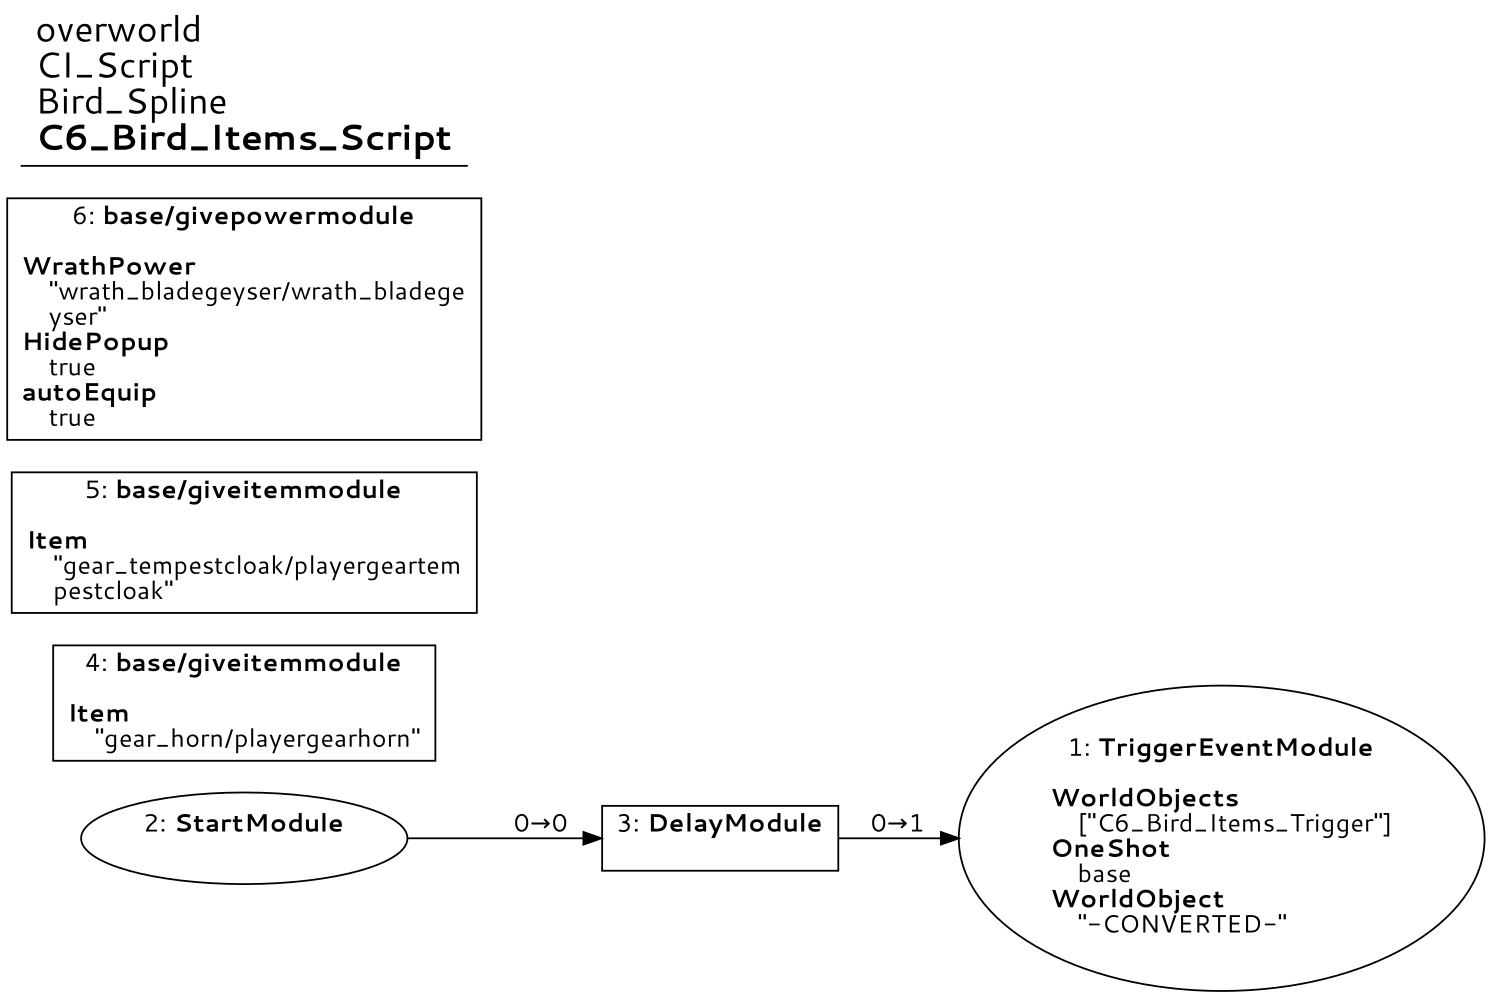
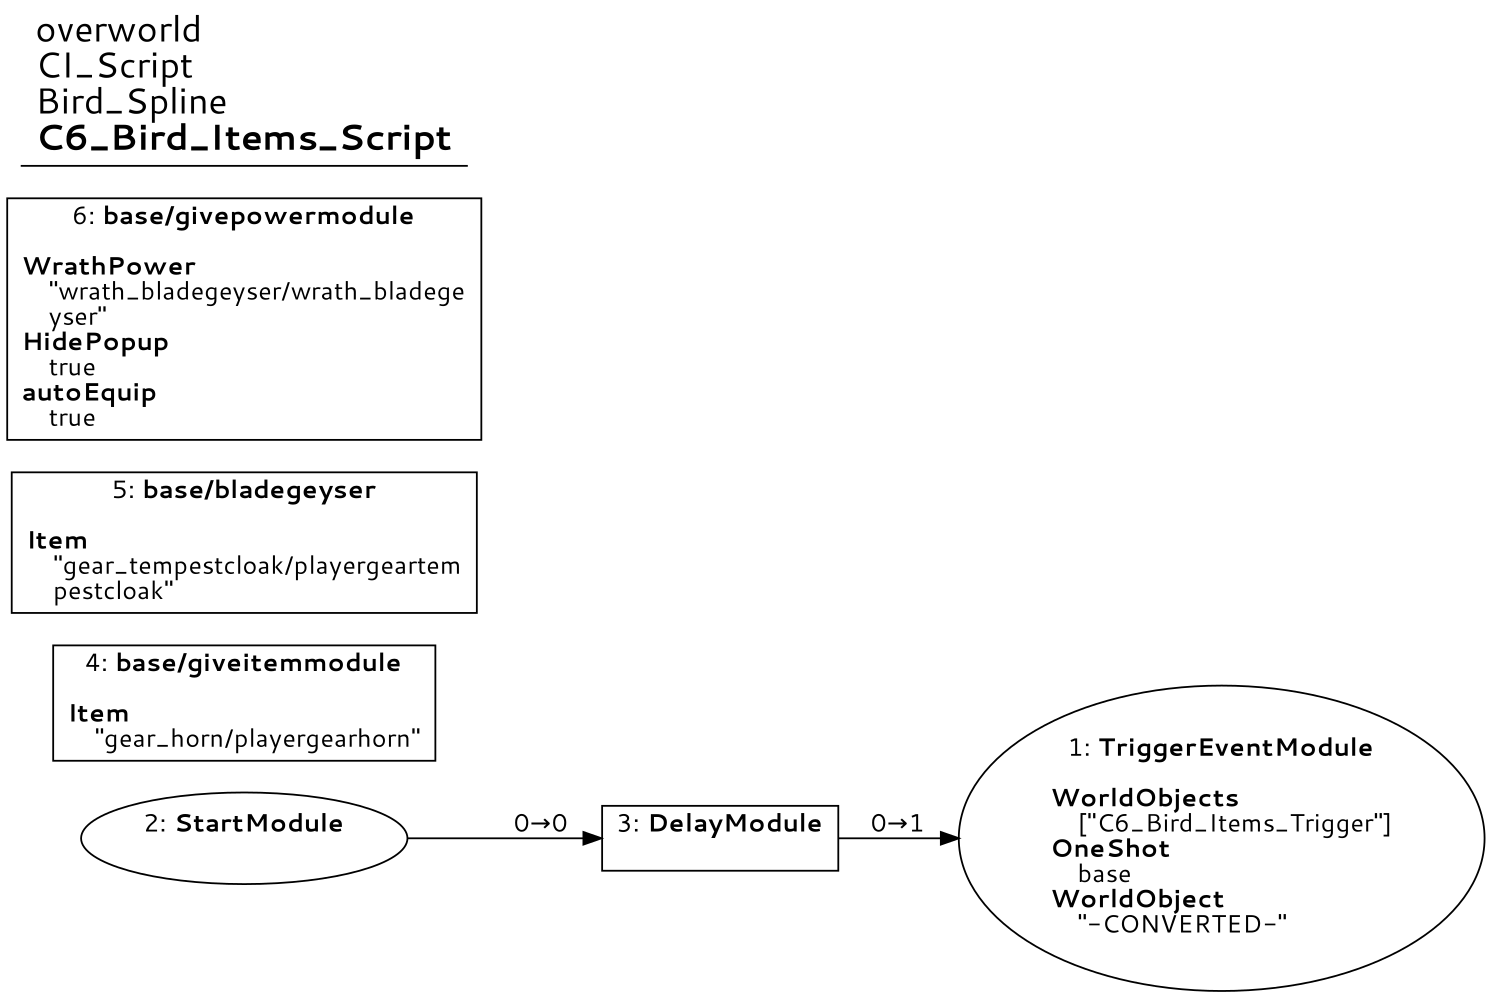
  digraph {
    fontname="Segoe UI"
    rankdir=LR
    splines=spline
    node [fontname="Segoe UI" shape=box]
    edge [fontname="Segoe UI"]
    n1 [label=<1: <b>TriggerEventModule</b><br/><br/><b>WorldObjects</b><br align="left"/>    [&quot;C6_Bird_Items_Trigger&quot;]<br align="left"/><b>OneShot</b><br align="left"/>    base<br align="left"/><b>WorldObject</b><br align="left"/>    &quot;-CONVERTED-&quot;<br align="left"/>> shape=oval]
    n2 [label=<2: <b>StartModule</b><br/><br/>> shape=oval]
    n3 [label=<3: <b>DelayModule</b><br/><br/>>]
    n4 [label=<4: <b>base/giveitemmodule</b><br/><br/><b>Item</b><br align="left"/>    &quot;gear_horn/playergearhorn&quot;<br align="left"/>>]
-   n5 [label=<5: <b>base/giveitemmodule</b><br/><br/><b>Item</b><br align="left"/>    &quot;gear_tempestcloak/playergeartem<br align="left"/>    pestcloak&quot;<br align="left"/>>]
+   n5 [label=<5: <b>base/bladegeyser</b><br/><br/><b>Item</b><br align="left"/>    &quot;gear_tempestcloak/playergeartem<br align="left"/>    pestcloak&quot;<br align="left"/>>]
    n6 [label=<6: <b>base/givepowermodule</b><br/><br/><b>WrathPower</b><br align="left"/>    &quot;wrath_bladegeyser/wrath_bladege<br align="left"/>    yser&quot;<br align="left"/><b>HidePopup</b><br align="left"/>    true<br align="left"/><b>autoEquip</b><br align="left"/>    true<br align="left"/>>]
    n7 [label=<<font point-size="20">overworld<br align="left"/>CI_Script<br align="left"/>Bird_Spline<br align="left"/><b>C6_Bird_Items_Script</b><br align="left"/></font>> shape=underline]
    n2 -> n3 [label="0→0"]
    n3 -> n1 [label="0→1"]
  }
